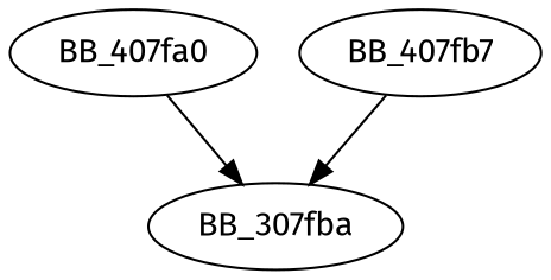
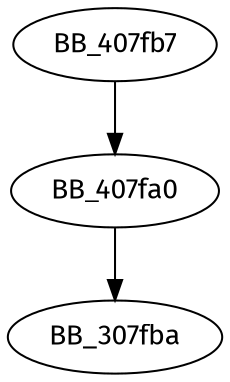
  digraph {
    fontname="Fira Sans"
    node [fontname="Fira Sans"]
    edge [fontname="Fira Sans"]
    n1 [label=BB_307fba]
    BB_407fa0
    BB_407fb7
    BB_407fa0 -> n1
-   BB_407fb7 -> n1
+   BB_407fb7 -> BB_407fa0
  }
